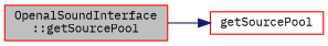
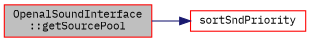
  digraph {
    rankdir=LR
    fontname="IBM Plex Mono"
    node [color=red fontname="IBM Plex Mono" fontsize=10 shape=record style=filled]
    n1 [fillcolor=grey75 fontcolor=black height=0.2 label="OpenalSoundInterface\l::getSourcePool" width=0.4]
-   n2 [fillcolor=white height=0.2 label=getSourcePool width=0.4]
+   n2 [fillcolor=white height=0.2 label=sortSndPriority width=0.4]
    n1 -> n2 [color=midnightblue fontname="IBM Plex Mono" fontsize=10 labelfontname=Helvetica labelfontsize=10 style=solid]
  }
